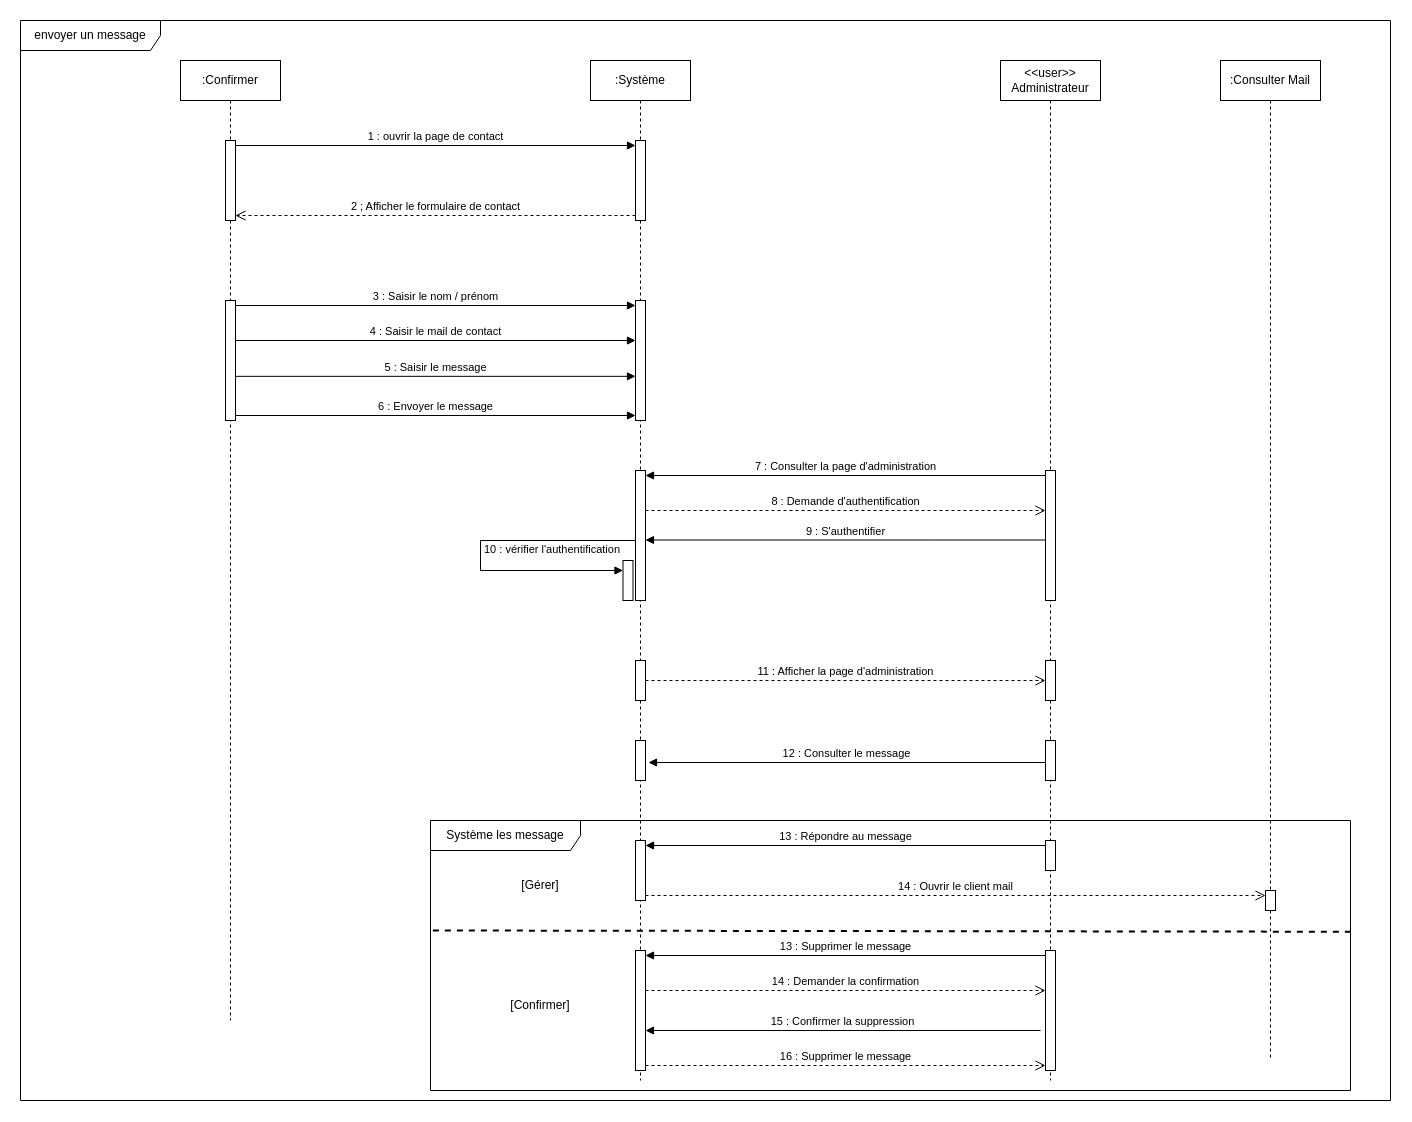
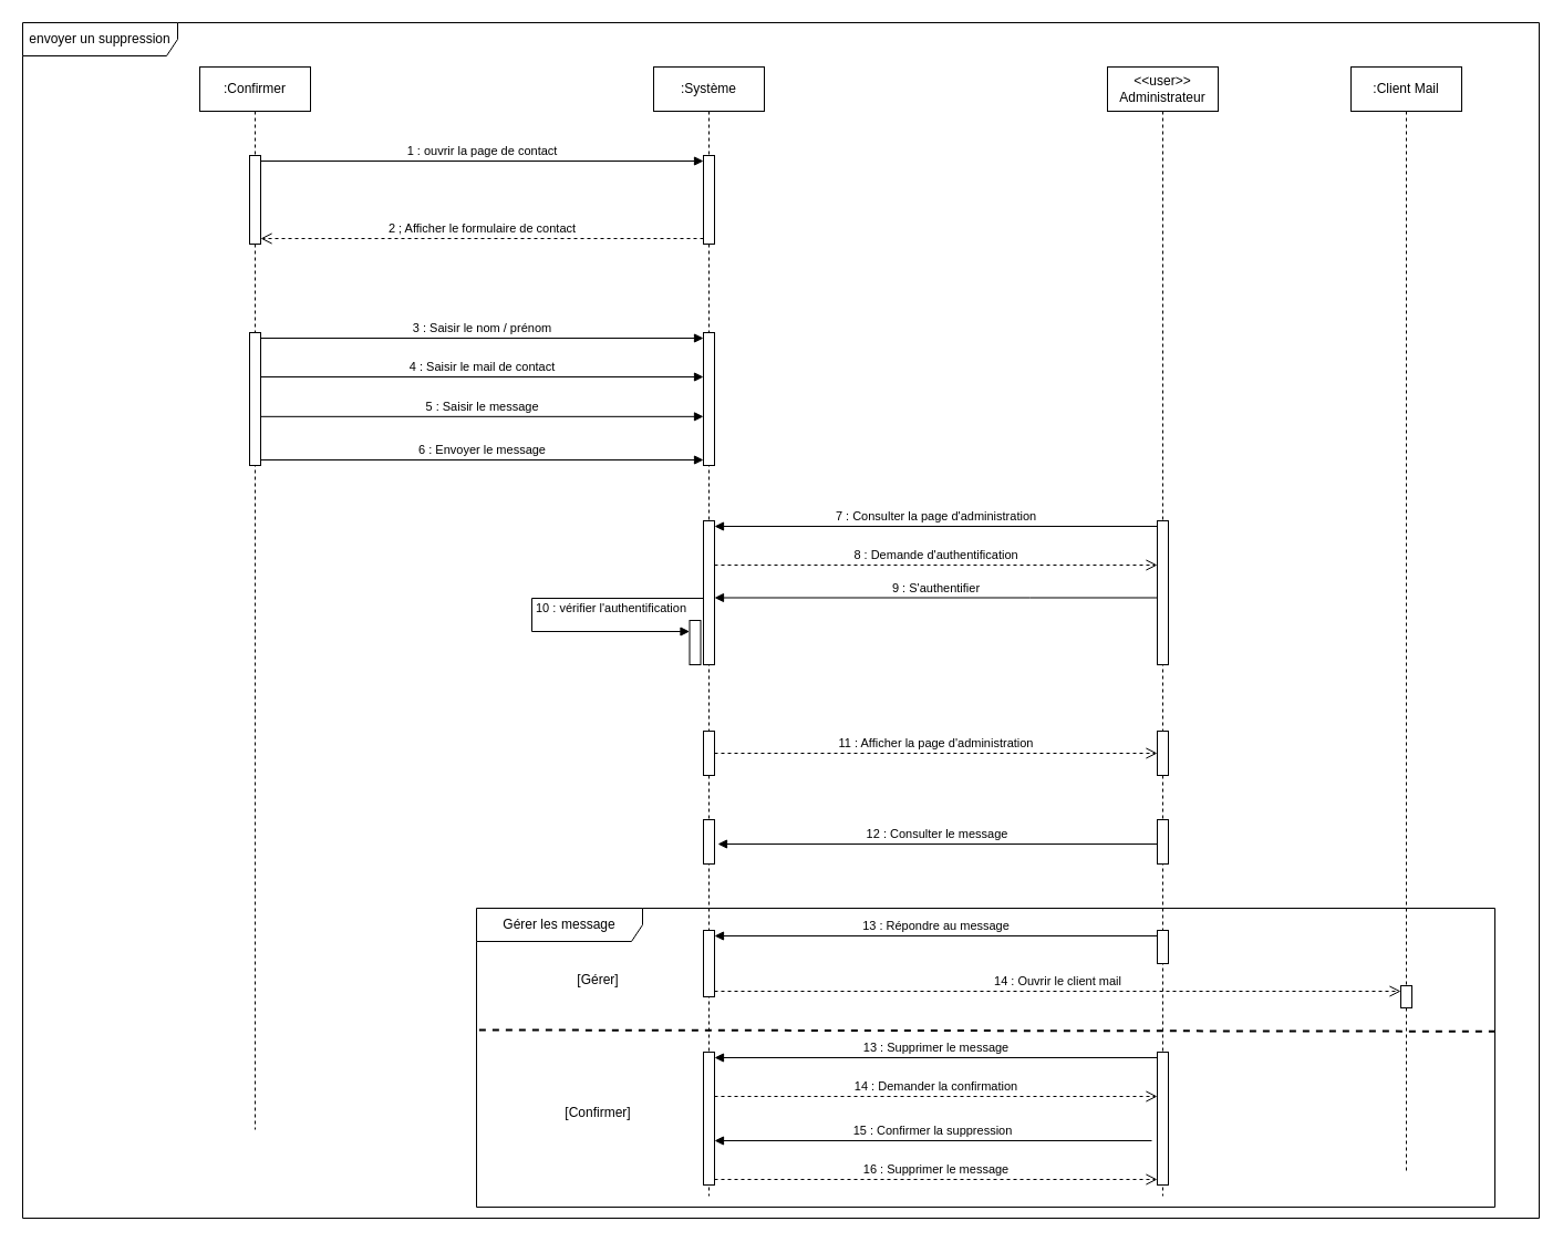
  <mxCell id="0" />
  <mxCell id="1" parent="0" />
- <mxCell id="2" value="envoyer un message" style="shape=umlFrame;whiteSpace=wrap;html=1;pointerEvents=0;width=140;height=30;" vertex="1" parent="1"><mxGeometry x="20" y="20" width="1370" height="1080" as="geometry" /></mxCell>
+ <mxCell id="2" value="envoyer un suppression" style="shape=umlFrame;whiteSpace=wrap;html=1;pointerEvents=0;width=140;height=30;" vertex="1" parent="1"><mxGeometry x="20" y="20" width="1370" height="1080" as="geometry" /></mxCell>
  <mxCell id="3" value=":Confirmer" style="shape=umlLifeline;perimeter=lifelinePerimeter;whiteSpace=wrap;html=1;container=1;dropTarget=0;collapsible=0;recursiveResize=0;outlineConnect=0;portConstraint=eastwest;newEdgeStyle={&quot;curved&quot;:0,&quot;rounded&quot;:0};" vertex="1" parent="1"><mxGeometry x="180" y="60" width="100" height="960" as="geometry" /></mxCell>
  <mxCell id="4" value="" style="html=1;points=[[0,0,0,0,5],[0,1,0,0,-5],[1,0,0,0,5],[1,1,0,0,-5]];perimeter=orthogonalPerimeter;outlineConnect=0;targetShapes=umlLifeline;portConstraint=eastwest;newEdgeStyle={&quot;curved&quot;:0,&quot;rounded&quot;:0};" vertex="1" parent="3"><mxGeometry x="45" y="80" width="10" height="80" as="geometry" /></mxCell>
  <mxCell id="5" value="" style="html=1;points=[[0,0,0,0,5],[0,1,0,0,-5],[1,0,0,0,5],[1,1,0,0,-5]];perimeter=orthogonalPerimeter;outlineConnect=0;targetShapes=umlLifeline;portConstraint=eastwest;newEdgeStyle={&quot;curved&quot;:0,&quot;rounded&quot;:0};" vertex="1" parent="3"><mxGeometry x="45" y="240" width="10" height="120" as="geometry" /></mxCell>
  <mxCell id="6" value=":Système" style="shape=umlLifeline;perimeter=lifelinePerimeter;whiteSpace=wrap;html=1;container=1;dropTarget=0;collapsible=0;recursiveResize=0;outlineConnect=0;portConstraint=eastwest;newEdgeStyle={&quot;curved&quot;:0,&quot;rounded&quot;:0};" vertex="1" parent="1"><mxGeometry x="590" y="60" width="100" height="1020" as="geometry" /></mxCell>
  <mxCell id="7" value="" style="html=1;points=[[0,0,0,0,5],[0,1,0,0,-5],[1,0,0,0,5],[1,1,0,0,-5]];perimeter=orthogonalPerimeter;outlineConnect=0;targetShapes=umlLifeline;portConstraint=eastwest;newEdgeStyle={&quot;curved&quot;:0,&quot;rounded&quot;:0};" vertex="1" parent="6"><mxGeometry x="45" y="80" width="10" height="80" as="geometry" /></mxCell>
  <mxCell id="8" value="" style="html=1;points=[[0,0,0,0,5],[0,1,0,0,-5],[1,0,0,0,5],[1,1,0,0,-5]];perimeter=orthogonalPerimeter;outlineConnect=0;targetShapes=umlLifeline;portConstraint=eastwest;newEdgeStyle={&quot;curved&quot;:0,&quot;rounded&quot;:0};" vertex="1" parent="6"><mxGeometry x="45" y="240" width="10" height="120" as="geometry" /></mxCell>
  <mxCell id="9" value="" style="html=1;points=[[0,0,0,0,5],[0,1,0,0,-5],[1,0,0,0,5],[1,1,0,0,-5]];perimeter=orthogonalPerimeter;outlineConnect=0;targetShapes=umlLifeline;portConstraint=eastwest;newEdgeStyle={&quot;curved&quot;:0,&quot;rounded&quot;:0};" vertex="1" parent="6"><mxGeometry x="45" y="410" width="10" height="130" as="geometry" /></mxCell>
  <mxCell id="10" value="" style="html=1;points=[[0,0,0,0,5],[0,1,0,0,-5],[1,0,0,0,5],[1,1,0,0,-5]];perimeter=orthogonalPerimeter;outlineConnect=0;targetShapes=umlLifeline;portConstraint=eastwest;newEdgeStyle={&quot;curved&quot;:0,&quot;rounded&quot;:0};" vertex="1" parent="6"><mxGeometry x="32.5" y="500" width="10" height="40" as="geometry" /></mxCell>
  <mxCell id="11" value="10 : vérifier l'authentification" style="html=1;align=left;spacingLeft=2;endArrow=block;rounded=0;edgeStyle=orthogonalEdgeStyle;curved=0;rounded=0;" edge="1" target="10" parent="6" source="9"><mxGeometry relative="1" as="geometry"><mxPoint x="37.5" y="480" as="sourcePoint" /><Array as="points"><mxPoint x="-110" y="480" /><mxPoint x="-110" y="510" /></Array></mxGeometry></mxCell>
  <mxCell id="12" value="" style="html=1;points=[[0,0,0,0,5],[0,1,0,0,-5],[1,0,0,0,5],[1,1,0,0,-5]];perimeter=orthogonalPerimeter;outlineConnect=0;targetShapes=umlLifeline;portConstraint=eastwest;newEdgeStyle={&quot;curved&quot;:0,&quot;rounded&quot;:0};" vertex="1" parent="6"><mxGeometry x="45" y="600" width="10" height="40" as="geometry" /></mxCell>
  <mxCell id="13" value="" style="html=1;points=[[0,0,0,0,5],[0,1,0,0,-5],[1,0,0,0,5],[1,1,0,0,-5]];perimeter=orthogonalPerimeter;outlineConnect=0;targetShapes=umlLifeline;portConstraint=eastwest;newEdgeStyle={&quot;curved&quot;:0,&quot;rounded&quot;:0};" vertex="1" parent="6"><mxGeometry x="45" y="680" width="10" height="40" as="geometry" /></mxCell>
  <mxCell id="14" value="&amp;lt;&amp;lt;user&amp;gt;&amp;gt;&lt;br&gt;Administrateur" style="shape=umlLifeline;perimeter=lifelinePerimeter;whiteSpace=wrap;html=1;container=1;dropTarget=0;collapsible=0;recursiveResize=0;outlineConnect=0;portConstraint=eastwest;newEdgeStyle={&quot;curved&quot;:0,&quot;rounded&quot;:0};" vertex="1" parent="1"><mxGeometry x="1000" y="60" width="100" height="1020" as="geometry" /></mxCell>
  <mxCell id="15" value="" style="html=1;points=[[0,0,0,0,5],[0,1,0,0,-5],[1,0,0,0,5],[1,1,0,0,-5]];perimeter=orthogonalPerimeter;outlineConnect=0;targetShapes=umlLifeline;portConstraint=eastwest;newEdgeStyle={&quot;curved&quot;:0,&quot;rounded&quot;:0};" vertex="1" parent="14"><mxGeometry x="45" y="410" width="10" height="130" as="geometry" /></mxCell>
  <mxCell id="16" value="" style="html=1;points=[[0,0,0,0,5],[0,1,0,0,-5],[1,0,0,0,5],[1,1,0,0,-5]];perimeter=orthogonalPerimeter;outlineConnect=0;targetShapes=umlLifeline;portConstraint=eastwest;newEdgeStyle={&quot;curved&quot;:0,&quot;rounded&quot;:0};" vertex="1" parent="14"><mxGeometry x="45" y="600" width="10" height="40" as="geometry" /></mxCell>
  <mxCell id="17" value="" style="html=1;points=[[0,0,0,0,5],[0,1,0,0,-5],[1,0,0,0,5],[1,1,0,0,-5]];perimeter=orthogonalPerimeter;outlineConnect=0;targetShapes=umlLifeline;portConstraint=eastwest;newEdgeStyle={&quot;curved&quot;:0,&quot;rounded&quot;:0};" vertex="1" parent="14"><mxGeometry x="45" y="680" width="10" height="40" as="geometry" /></mxCell>
  <mxCell id="18" value="1 : ouvrir la page de contact" style="html=1;verticalAlign=bottom;endArrow=block;curved=0;rounded=0;entryX=0;entryY=0;entryDx=0;entryDy=5;exitX=1;exitY=0;exitDx=0;exitDy=5;exitPerimeter=0;" edge="1" target="7" parent="1" source="4"><mxGeometry relative="1" as="geometry"><mxPoint x="565" y="145" as="sourcePoint" /></mxGeometry></mxCell>
  <mxCell id="19" value="2 ; Afficher le formulaire de contact" style="html=1;verticalAlign=bottom;endArrow=open;dashed=1;endSize=8;curved=0;rounded=0;exitX=0;exitY=1;exitDx=0;exitDy=-5;entryX=1;entryY=1;entryDx=0;entryDy=-5;entryPerimeter=0;" edge="1" source="7" parent="1" target="4"><mxGeometry relative="1" as="geometry"><mxPoint x="230" y="215" as="targetPoint" /></mxGeometry></mxCell>
  <mxCell id="20" value="3 : Saisir le nom / prénom" style="html=1;verticalAlign=bottom;endArrow=block;curved=0;rounded=0;entryX=0;entryY=0;entryDx=0;entryDy=5;entryPerimeter=0;exitX=1;exitY=0;exitDx=0;exitDy=5;exitPerimeter=0;" edge="1" parent="1" source="5" target="8"><mxGeometry width="80" relative="1" as="geometry"><mxPoint x="350" y="330" as="sourcePoint" /><mxPoint x="430" y="330" as="targetPoint" /></mxGeometry></mxCell>
  <mxCell id="21" value="4 : Saisir le mail de contact" style="html=1;verticalAlign=bottom;endArrow=block;curved=0;rounded=0;entryX=0;entryY=1;entryDx=0;entryDy=-5;entryPerimeter=0;" edge="1" parent="1" source="5"><mxGeometry width="80" relative="1" as="geometry"><mxPoint x="240" y="340" as="sourcePoint" /><mxPoint x="635" y="340" as="targetPoint" /></mxGeometry></mxCell>
  <mxCell id="22" value="5 : Saisir le message" style="html=1;verticalAlign=bottom;endArrow=block;curved=0;rounded=0;exitX=0.55;exitY=0.329;exitDx=0;exitDy=0;exitPerimeter=0;" edge="1" parent="1" source="3" target="8"><mxGeometry width="80" relative="1" as="geometry"><mxPoint x="290" y="390" as="sourcePoint" /><mxPoint x="630" y="376" as="targetPoint" /></mxGeometry></mxCell>
  <mxCell id="23" value="6 : Envoyer le message" style="html=1;verticalAlign=bottom;endArrow=block;curved=0;rounded=0;entryX=0;entryY=1;entryDx=0;entryDy=-5;entryPerimeter=0;exitX=1;exitY=1;exitDx=0;exitDy=-5;exitPerimeter=0;" edge="1" parent="1" source="5" target="8"><mxGeometry width="80" relative="1" as="geometry"><mxPoint x="240" y="415" as="sourcePoint" /><mxPoint x="410" y="420" as="targetPoint" /></mxGeometry></mxCell>
  <mxCell id="24" value="7 : Consulter la page d'administration" style="html=1;verticalAlign=bottom;endArrow=block;curved=0;rounded=0;exitX=0;exitY=0;exitDx=0;exitDy=5;exitPerimeter=0;entryX=1;entryY=0;entryDx=0;entryDy=5;entryPerimeter=0;" edge="1" parent="1" source="15" target="9"><mxGeometry width="80" relative="1" as="geometry"><mxPoint x="670" y="400" as="sourcePoint" /><mxPoint x="750" y="400" as="targetPoint" /></mxGeometry></mxCell>
  <mxCell id="25" value="8 : Demande d'authentification" style="html=1;verticalAlign=bottom;endArrow=open;dashed=1;endSize=8;curved=0;rounded=0;exitX=1;exitY=1;exitDx=0;exitDy=-5;exitPerimeter=0;" edge="1" parent="1"><mxGeometry relative="1" as="geometry"><mxPoint x="645" y="510" as="sourcePoint" /><mxPoint x="1045" y="510" as="targetPoint" /></mxGeometry></mxCell>
  <mxCell id="26" value="9 : S'authentifier" style="html=1;verticalAlign=bottom;endArrow=block;curved=0;rounded=0;exitX=0;exitY=1;exitDx=0;exitDy=-5;exitPerimeter=0;entryX=1;entryY=1;entryDx=0;entryDy=-5;entryPerimeter=0;" edge="1" parent="1"><mxGeometry width="80" relative="1" as="geometry"><mxPoint x="1045" y="539.5" as="sourcePoint" /><mxPoint x="645" y="539.5" as="targetPoint" /><Array as="points"><mxPoint x="930" y="539.5" /></Array></mxGeometry></mxCell>
  <mxCell id="27" value="11 : Afficher la page d'administration " style="html=1;verticalAlign=bottom;endArrow=open;dashed=1;endSize=8;curved=0;rounded=0;" edge="1" parent="1" source="12" target="16"><mxGeometry relative="1" as="geometry"><mxPoint x="650" y="680" as="sourcePoint" /><mxPoint x="919.5" y="680" as="targetPoint" /></mxGeometry></mxCell>
  <mxCell id="28" value="12 : Consulter le message" style="html=1;verticalAlign=bottom;endArrow=block;curved=0;rounded=0;entryX=1.3;entryY=0.55;entryDx=0;entryDy=0;entryPerimeter=0;" edge="1" parent="1" source="17" target="13"><mxGeometry width="80" relative="1" as="geometry"><mxPoint x="1055.5" y="760" as="sourcePoint" /><mxPoint x="650" y="760" as="targetPoint" /></mxGeometry></mxCell>
- <mxCell id="29" value="Système les message" style="shape=umlFrame;whiteSpace=wrap;html=1;pointerEvents=0;width=150;height=30;" vertex="1" parent="1"><mxGeometry x="430" y="820" width="920" height="270" as="geometry" /></mxCell>
+ <mxCell id="29" value="Gérer les message" style="shape=umlFrame;whiteSpace=wrap;html=1;pointerEvents=0;width=150;height=30;" vertex="1" parent="1"><mxGeometry x="430" y="820" width="920" height="270" as="geometry" /></mxCell>
  <mxCell id="30" value="" style="endArrow=none;dashed=1;html=1;rounded=0;entryX=1.001;entryY=0.412;entryDx=0;entryDy=0;entryPerimeter=0;exitX=0.003;exitY=0.505;exitDx=0;exitDy=0;exitPerimeter=0;strokeWidth=2;" edge="1" parent="1" target="29"><mxGeometry width="50" height="50" relative="1" as="geometry"><mxPoint x="432.37" y="930" as="sourcePoint" /><mxPoint x="1220" y="932" as="targetPoint" /></mxGeometry></mxCell>
  <mxCell id="31" value="[Gérer]" style="text;html=1;align=center;verticalAlign=middle;whiteSpace=wrap;rounded=0;" vertex="1" parent="1"><mxGeometry x="510" y="870" width="60" height="30" as="geometry" /></mxCell>
  <mxCell id="32" value="[Confirmer]" style="text;html=1;align=center;verticalAlign=middle;whiteSpace=wrap;rounded=0;" vertex="1" parent="1"><mxGeometry x="510" y="990" width="60" height="30" as="geometry" /></mxCell>
  <mxCell id="33" value="" style="html=1;points=[[0,0,0,0,5],[0,1,0,0,-5],[1,0,0,0,5],[1,1,0,0,-5]];perimeter=orthogonalPerimeter;outlineConnect=0;targetShapes=umlLifeline;portConstraint=eastwest;newEdgeStyle={&quot;curved&quot;:0,&quot;rounded&quot;:0};" vertex="1" parent="1"><mxGeometry x="635" y="840" width="10" height="60" as="geometry" /></mxCell>
  <mxCell id="34" value="" style="html=1;points=[[0,0,0,0,5],[0,1,0,0,-5],[1,0,0,0,5],[1,1,0,0,-5]];perimeter=orthogonalPerimeter;outlineConnect=0;targetShapes=umlLifeline;portConstraint=eastwest;newEdgeStyle={&quot;curved&quot;:0,&quot;rounded&quot;:0};" vertex="1" parent="1"><mxGeometry x="1045" y="840" width="10" height="30" as="geometry" /></mxCell>
  <mxCell id="35" value="13 : Répondre au message" style="html=1;verticalAlign=bottom;endArrow=block;curved=0;rounded=0;entryX=1;entryY=0;entryDx=0;entryDy=5;entryPerimeter=0;exitX=0;exitY=0;exitDx=0;exitDy=5;exitPerimeter=0;" edge="1" parent="1" source="34" target="33"><mxGeometry width="80" relative="1" as="geometry"><mxPoint x="840" y="870" as="sourcePoint" /><mxPoint x="920" y="870" as="targetPoint" /></mxGeometry></mxCell>
  <mxCell id="36" value="14 : Ouvrir le client mail" style="html=1;verticalAlign=bottom;endArrow=open;dashed=1;endSize=8;curved=0;rounded=0;exitX=1;exitY=1;exitDx=0;exitDy=-5;exitPerimeter=0;entryX=0;entryY=0;entryDx=0;entryDy=5;entryPerimeter=0;" edge="1" parent="1" source="33" target="38"><mxGeometry relative="1" as="geometry"><mxPoint x="760" y="890" as="sourcePoint" /><mxPoint x="680" y="890" as="targetPoint" /></mxGeometry></mxCell>
- <mxCell id="37" value=":Consulter Mail" style="shape=umlLifeline;perimeter=lifelinePerimeter;whiteSpace=wrap;html=1;container=1;dropTarget=0;collapsible=0;recursiveResize=0;outlineConnect=0;portConstraint=eastwest;newEdgeStyle={&quot;curved&quot;:0,&quot;rounded&quot;:0};" vertex="1" parent="1"><mxGeometry x="1220" y="60" width="100" height="1000" as="geometry" /></mxCell>
+ <mxCell id="37" value=":Client Mail" style="shape=umlLifeline;perimeter=lifelinePerimeter;whiteSpace=wrap;html=1;container=1;dropTarget=0;collapsible=0;recursiveResize=0;outlineConnect=0;portConstraint=eastwest;newEdgeStyle={&quot;curved&quot;:0,&quot;rounded&quot;:0};" vertex="1" parent="1"><mxGeometry x="1220" y="60" width="100" height="1000" as="geometry" /></mxCell>
  <mxCell id="38" value="" style="html=1;points=[[0,0,0,0,5],[0,1,0,0,-5],[1,0,0,0,5],[1,1,0,0,-5]];perimeter=orthogonalPerimeter;outlineConnect=0;targetShapes=umlLifeline;portConstraint=eastwest;newEdgeStyle={&quot;curved&quot;:0,&quot;rounded&quot;:0};" vertex="1" parent="37"><mxGeometry x="45" y="830" width="10" height="20" as="geometry" /></mxCell>
  <mxCell id="39" value="" style="html=1;points=[[0,0,0,0,5],[0,1,0,0,-5],[1,0,0,0,5],[1,1,0,0,-5]];perimeter=orthogonalPerimeter;outlineConnect=0;targetShapes=umlLifeline;portConstraint=eastwest;newEdgeStyle={&quot;curved&quot;:0,&quot;rounded&quot;:0};" vertex="1" parent="1"><mxGeometry x="635" y="950" width="10" height="120" as="geometry" /></mxCell>
  <mxCell id="40" value="" style="html=1;points=[[0,0,0,0,5],[0,1,0,0,-5],[1,0,0,0,5],[1,1,0,0,-5]];perimeter=orthogonalPerimeter;outlineConnect=0;targetShapes=umlLifeline;portConstraint=eastwest;newEdgeStyle={&quot;curved&quot;:0,&quot;rounded&quot;:0};" vertex="1" parent="1"><mxGeometry x="1045" y="950" width="10" height="120" as="geometry" /></mxCell>
  <mxCell id="41" value="13 : Supprimer le message" style="html=1;verticalAlign=bottom;endArrow=block;curved=0;rounded=0;exitX=0;exitY=0;exitDx=0;exitDy=5;exitPerimeter=0;entryX=1;entryY=0;entryDx=0;entryDy=5;entryPerimeter=0;" edge="1" parent="1" source="40" target="39"><mxGeometry width="80" relative="1" as="geometry"><mxPoint x="870" y="970" as="sourcePoint" /><mxPoint x="950" y="970" as="targetPoint" /></mxGeometry></mxCell>
  <mxCell id="42" value="14 : Demander la confirmation" style="html=1;verticalAlign=bottom;endArrow=open;dashed=1;endSize=8;curved=0;rounded=0;" edge="1" parent="1"><mxGeometry relative="1" as="geometry"><mxPoint x="645" y="990" as="sourcePoint" /><mxPoint x="1045" y="990" as="targetPoint" /></mxGeometry></mxCell>
  <mxCell id="43" value="15 : Confirmer la suppression" style="html=1;verticalAlign=bottom;endArrow=block;curved=0;rounded=0;" edge="1" parent="1"><mxGeometry width="80" relative="1" as="geometry"><mxPoint x="1040" y="1030" as="sourcePoint" /><mxPoint x="645" y="1030" as="targetPoint" /></mxGeometry></mxCell>
  <mxCell id="44" value="16 : Supprimer le message" style="html=1;verticalAlign=bottom;endArrow=open;dashed=1;endSize=8;curved=0;rounded=0;entryX=0;entryY=1;entryDx=0;entryDy=-5;entryPerimeter=0;exitX=1;exitY=1;exitDx=0;exitDy=-5;exitPerimeter=0;" edge="1" parent="1" source="39" target="40"><mxGeometry relative="1" as="geometry"><mxPoint x="760" y="1050" as="sourcePoint" /><mxPoint x="680" y="1050" as="targetPoint" /></mxGeometry></mxCell>
